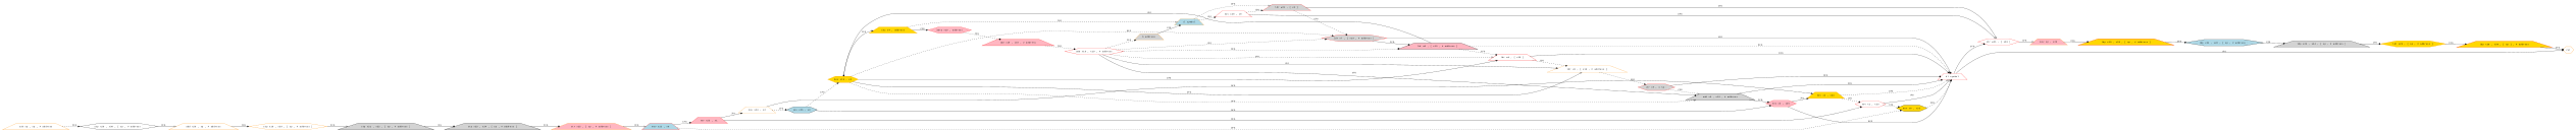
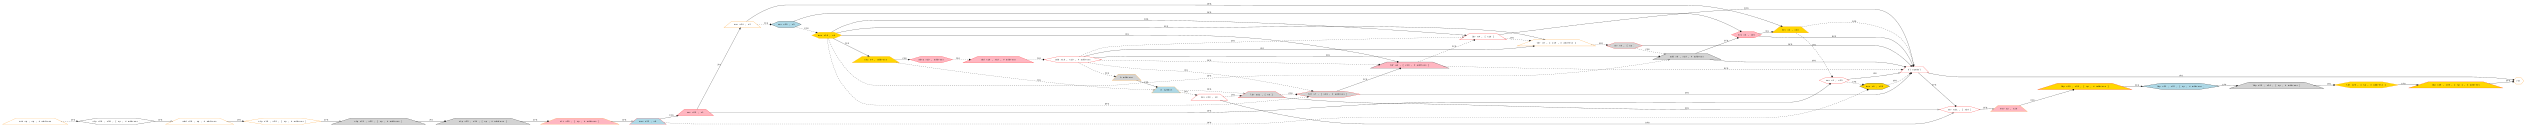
  digraph {
    fontname="Liberation Mono"
    rankdir=LR
    node [color=red fillcolor=white fontname="Liberation Mono" shape=trapezium style=filled]
    edge [arrowhead=dot fontname="Liberation Mono" style=solid]
    n1 [color=darkorange label="sub sp , sp , # address"]
    n2 [color=black label="stp x29 , x30 , [ sp , # address ]" shape=hexagon]
    n3 [color=darkorange label="add x29 , sp , # address"]
    n4 [color=darkorange label="stp x19 , x20 , [ sp , # address ]" shape=hexagon]
    n5 [color=black fillcolor=lightgrey label="stp x21 , x22 , [ sp , # address ]"]
    n6 [color=black fillcolor=lightgrey label="stp x23 , x24 , [ sp , # address ]"]
    n7 [color=darkorange fillcolor=lightpink label="str x25 , [ sp , # address ]"]
    n8 [fillcolor=lightblue label="mov x22 , x0"]
    n9 [fillcolor=lightpink label="mov x23 , x1"]
    n10 [color=black fillcolor=gold label="mov x0 , x25" shape=hexagon]
    n11 [color=darkorange label="mov x24 , x2"]
    n12 [label="mov x1 , x23" shape=hexagon]
    n13 [label="bl symbol"]
    n14 [color=black fillcolor=lightblue label="mov x25 , x3" shape=hexagon]
    n15 [color=darkorange fillcolor=gold label="mov x2 , x24"]
    n16 [color=darkorange fillcolor=gold label="mov x19 , x4" shape=hexagon]
    n17 [fillcolor=lightpink label="mov x3 , x25" shape=hexagon]
    n18 [color=darkorange fillcolor=gold label="cbz x4 , address"]
    n19 [fillcolor=lightgrey label="ldr x7 , [ x19 , # address ]" shape=hexagon]
    n20 [color=black fillcolor=lightpink label="ldr w5 , [ x19 , # address ]"]
    n21 [label="ldr w4 , [ x19 ]"]
    n22 [color=darkorange label="ldr x0 , [ x19 , # address ]"]
    n23 [color=black fillcolor=lightgrey label="add x6 , x19 , # address"]
    n24 [fillcolor=lightpink label="adrp x19 , address" shape=hexagon]
    n25 [color=darkorange fillcolor=lightblue label="bl symbol"]
    n26 [fillcolor=lightgrey label="str x0 , [ sp ]" shape=hexagon]
    n27 [fillcolor=lightpink label="add x19 , x19 , # address"]
    n28 [label="mov x20 , x0"]
    n29 [fillcolor=lightgrey label="ldr w21 , [ x0 ]"]
    n30 [label="add x19 , x19 , # address" shape=hexagon]
    n31 [label="str w21 , [ x20 ]" shape=hexagon]
    n32 [color=darkorange fillcolor=lightgrey label="b address"]
    n33 [color=darkorange fillcolor=lightpink label="mov sp , x29"]
    n34 [color=darkorange label=ret shape=hexagon]
    n35 [fillcolor=gold label="ldp x19 , x20 , [ sp , # address ]"]
    n36 [color=black fillcolor=lightblue label="ldp x21 , x22 , [ sp , # address ]" shape=hexagon]
    n37 [color=black fillcolor=lightgrey label="ldp x23 , x24 , [ sp , # address ]"]
    n38 [color=darkorange fillcolor=gold label="ldr x25 , [ sp , # address ]" shape=hexagon]
    n39 [fillcolor=gold label="ldp x29 , x30 , [ sp ] , # address"]
    n1 -> n2 [arrowhead=normal label=CFG style=dashed]
    n2 -> n3 [arrowhead=onormal label=CFG]
    n3 -> n4 [arrowhead=normal label=CFG]
    n4 -> n5 [arrowhead=onormal label=CFG]
    n5 -> n6 [label=CFG]
    n6 -> n7 [label=CFG]
    n7 -> n8 [arrowhead=onormal label=CFG]
    n8 -> n9 [arrowhead=normal label=CFG]
    n8 -> n10 [label=DFG style=dashed]
    n9 -> n11 [arrowhead=normal label=CFG]
    n9 -> n12 [label=DFG]
    n10 -> n13 [arrowhead=normal label=DFG style=dashed]
    n11 -> n14 [label=CFG style=dashed]
    n11 -> n15 [arrowhead=normal label=DFG]
    n12 -> n10 [label=CFG style=dashed]
    n12 -> n13 [arrowhead=onormal label=DFG]
    n13 -> n31 [label=CFG]
    n13 -> n34 [label=DFG]
    n14 -> n16 [arrowhead=normal label=CFG style=dashed]
    n14 -> n17 [label=DFG]
    n15 -> n12 [label=CFG style=dashed]
    n15 -> n13 [arrowhead=onormal label=DFG style=dashed]
    n16 -> n18 [arrowhead=normal label=CFG]
    n16 -> n19 [arrowhead=normal label=DFG style=dashed]
-   n20 -> n16 [label=DFG]
+   n16 -> n20 [label=DFG]
    n16 -> n21 [arrowhead=normal label=DFG]
    n16 -> n22 [arrowhead=onormal label=DFG]
    n16 -> n23 [arrowhead=onormal label=DFG style=dashed]
    n17 -> n13 [label=DFG]
    n17 -> n15 [arrowhead=normal label=CFG]
    n18 -> n24 [arrowhead=normal label=CFG]
    n18 -> n25 [arrowhead=onormal label=CFG style=dashed]
    n19 -> n13 [label=DFG]
    n19 -> n20 [label=CFG]
    n20 -> n13 [arrowhead=normal label=DFG style=dashed]
    n20 -> n21 [label=CFG style=dashed]
    n21 -> n13 [arrowhead=normal label=DFG]
    n21 -> n22 [arrowhead=normal label=CFG style=dashed]
    n22 -> n26 [arrowhead=normal label=DFG style=dashed]
    n23 -> n13 [label=DFG]
    n23 -> n17 [label=CFG]
    n24 -> n27 [label=CFG style=dashed]
    n25 -> n28 [arrowhead=normal label=DFG style=dashed]
    n25 -> n29 [arrowhead=onormal label=DFG style=dashed]
    n26 -> n13 [label=DFG]
    n26 -> n23 [arrowhead=onormal label=CFG style=dashed]
    n27 -> n30 [label=CFG style=dashed]
    n28 -> n29 [arrowhead=normal label=CFG style=dashed]
    n28 -> n31 [arrowhead=onormal label=DFG]
    n29 -> n19 [label=CFG style=dashed]
    n29 -> n31 [arrowhead=onormal label=DFG]
    n30 -> n19 [arrowhead=normal label=DFG style=dashed]
    n30 -> n20 [label=DFG style=dashed]
    n30 -> n21 [arrowhead=onormal label=DFG style=dashed]
    n30 -> n22 [arrowhead=normal label=DFG]
    n30 -> n23 [label=DFG]
    n30 -> n32 [arrowhead=normal label=CFG style=dashed]
    n31 -> n33 [arrowhead=onormal label=CFG]
    n32 -> n25 [label=CFG]
    n33 -> n35 [label=CFG]
    n35 -> n36 [arrowhead=normal label=CFG]
    n36 -> n37 [arrowhead=normal label=CFG]
    n37 -> n38 [label=CFG]
    n38 -> n39 [arrowhead=normal label=CFG]
    n39 -> n34 [label=CFG]
  }
